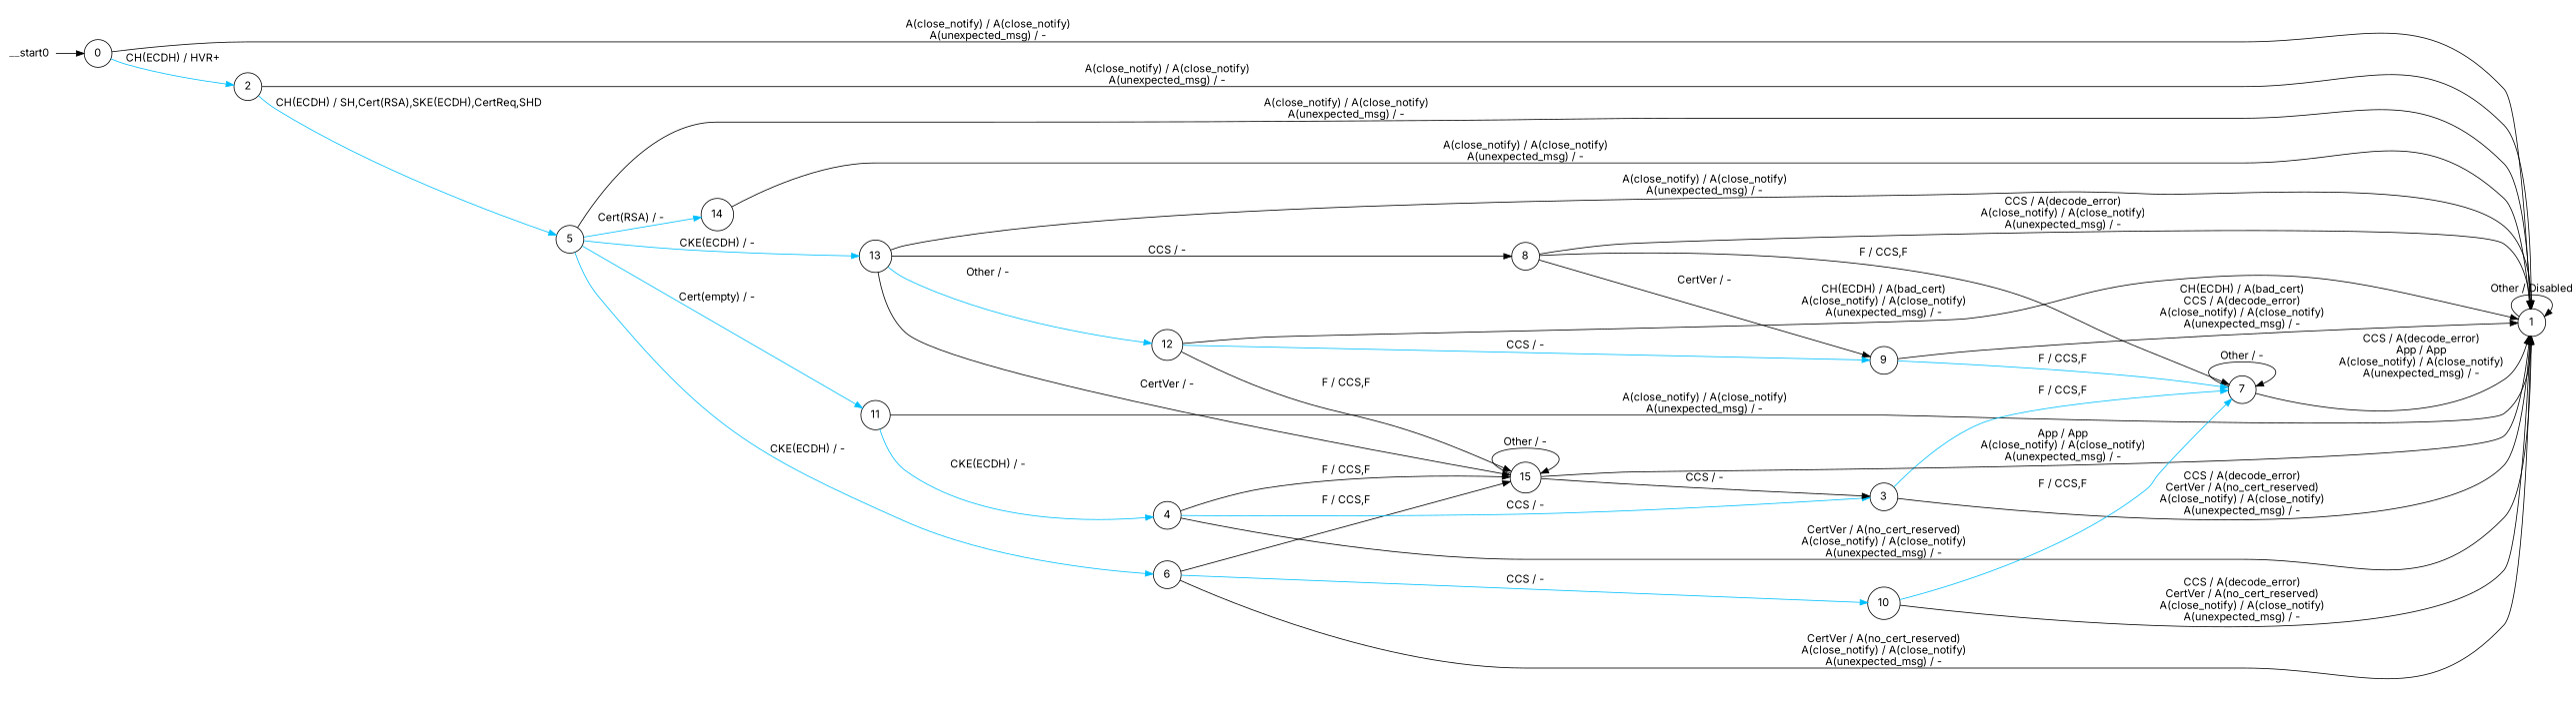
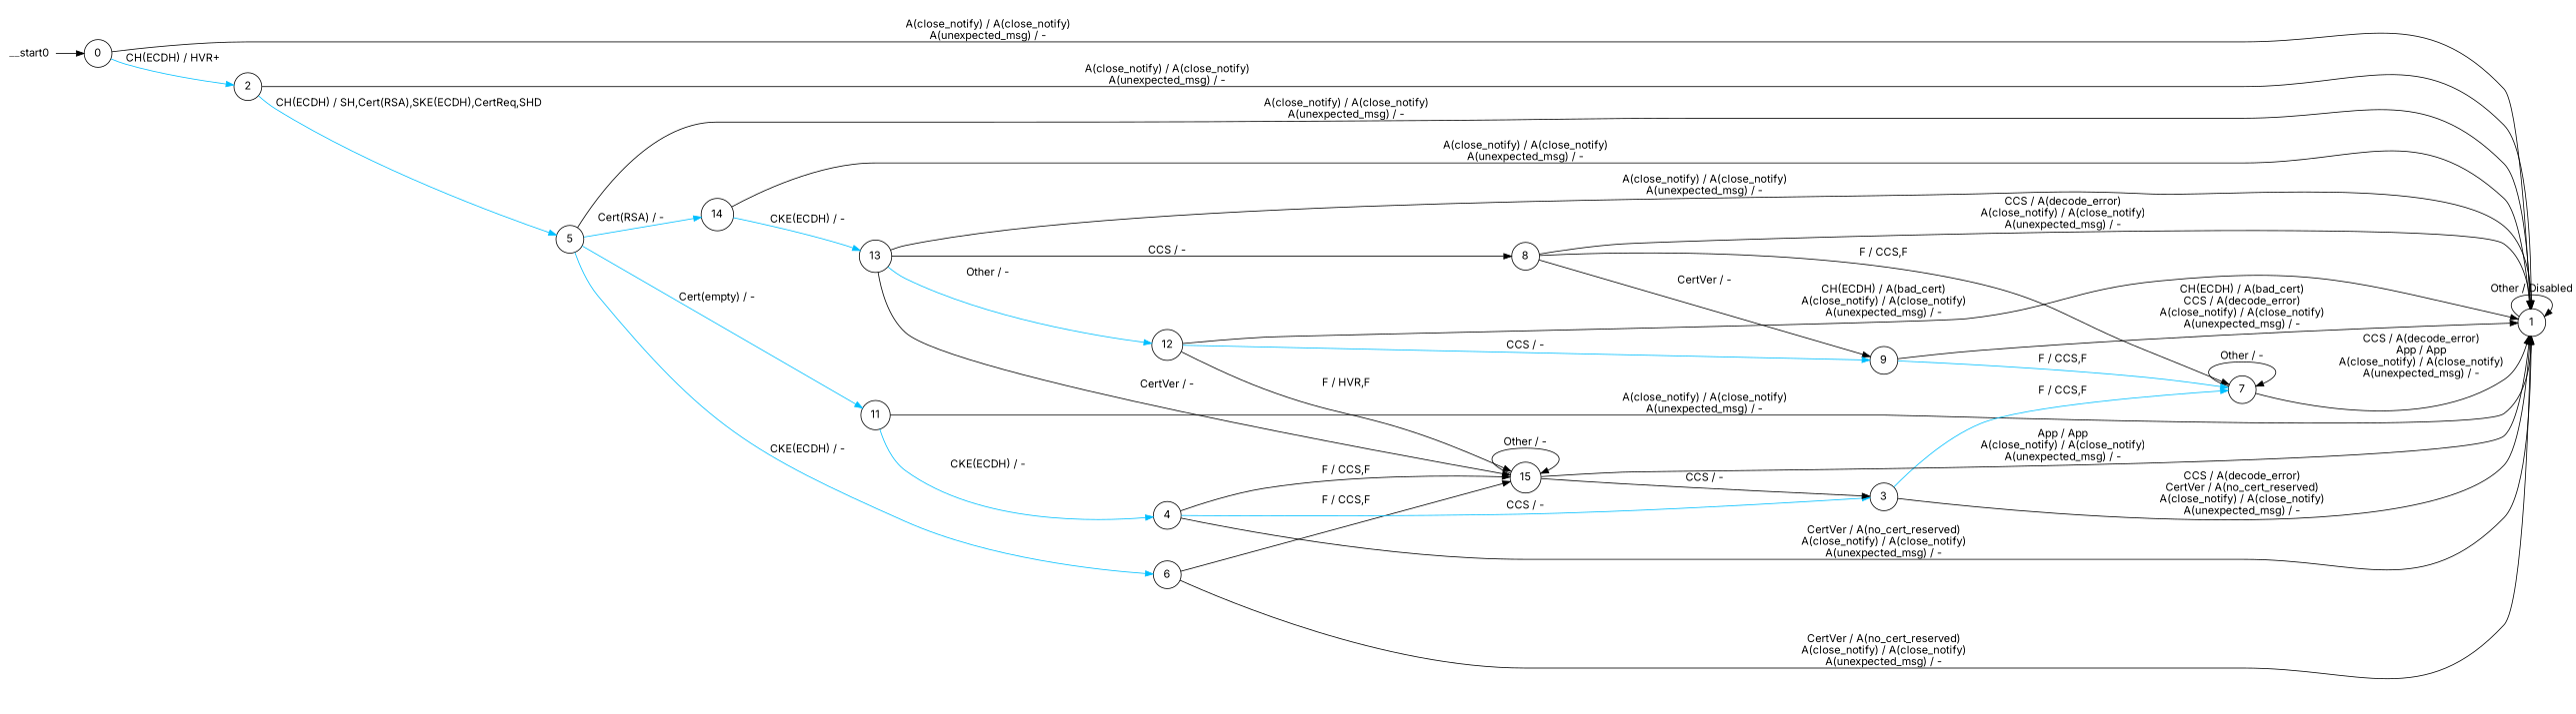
  digraph {
    fontname=Inter
    rankdir=LR
    node [fontname=Inter shape=circle]
    edge [fontname=Inter]
    n1 [label=0]
    n2 [label=1]
    n3 [label=2]
    n4 [label=5]
    n5 [label=6]
    n6 [label=11]
    n7 [label=14]
    n8 [label=3]
    n9 [label=7]
    n10 [label=4]
    n11 [label=15]
-   n12 [label=10]
    n13 [label=13]
    n14 [label=8]
    n15 [label=9]
    n16 [label=12]
    __start0 [height=0 shape=none width=0]
    n1 -> n2 [label="A(close_notify) / A(close_notify)\nA(unexpected_msg) / -"]
    n1 -> n3 [color=deepskyblue label="CH(ECDH) / HVR+"]
    n2 -> n2 [label="Other / Disabled"]
    n3 -> n2 [label="A(close_notify) / A(close_notify)\nA(unexpected_msg) / -"]
    n3 -> n4 [color=deepskyblue label="CH(ECDH) / SH,Cert(RSA),SKE(ECDH),CertReq,SHD"]
    n4 -> n2 [label="A(close_notify) / A(close_notify)\nA(unexpected_msg) / -"]
    n4 -> n5 [color=deepskyblue label="CKE(ECDH) / -"]
    n4 -> n6 [color=deepskyblue label="Cert(empty) / -"]
    n4 -> n7 [color=deepskyblue label="Cert(RSA) / -"]
    n5 -> n2 [label="CertVer / A(no_cert_reserved)\nA(close_notify) / A(close_notify)\nA(unexpected_msg) / -"]
    n5 -> n11 [label="F / CCS,F"]
-   n5 -> n12 [color=deepskyblue label="CCS / -"]
    n6 -> n2 [label="A(close_notify) / A(close_notify)\nA(unexpected_msg) / -"]
    n6 -> n10 [color=deepskyblue label="CKE(ECDH) / -"]
    n7 -> n2 [label="A(close_notify) / A(close_notify)\nA(unexpected_msg) / -"]
-   n4 -> n13 [color=deepskyblue label="CKE(ECDH) / -"]
+   n7 -> n13 [color=deepskyblue label="CKE(ECDH) / -"]
    n8 -> n2 [label="CCS / A(decode_error)\nCertVer / A(no_cert_reserved)\nA(close_notify) / A(close_notify)\nA(unexpected_msg) / -"]
    n8 -> n9 [color=deepskyblue label="F / CCS,F"]
    n9 -> n2 [label="CCS / A(decode_error)\nApp / App\nA(close_notify) / A(close_notify)\nA(unexpected_msg) / -"]
    n9 -> n9 [label="Other / -"]
    n10 -> n2 [label="CertVer / A(no_cert_reserved)\nA(close_notify) / A(close_notify)\nA(unexpected_msg) / -"]
    n10 -> n8 [color=deepskyblue label="CCS / -"]
    n10 -> n11 [label="F / CCS,F"]
    n11 -> n2 [label="App / App\nA(close_notify) / A(close_notify)\nA(unexpected_msg) / -"]
    n11 -> n8 [label="CCS / -"]
    n11 -> n11 [label="Other / -"]
-   n12 -> n2 [label="CCS / A(decode_error)\nCertVer / A(no_cert_reserved)\nA(close_notify) / A(close_notify)\nA(unexpected_msg) / -"]
-   n12 -> n9 [color=deepskyblue label="F / CCS,F"]
    n13 -> n2 [label="A(close_notify) / A(close_notify)\nA(unexpected_msg) / -"]
    n13 -> n11 [label="CertVer / -"]
    n13 -> n14 [label="CCS / -"]
    n13 -> n16 [color=deepskyblue label="Other / -"]
    n14 -> n2 [label="CCS / A(decode_error)\nA(close_notify) / A(close_notify)\nA(unexpected_msg) / -"]
    n14 -> n9 [label="F / CCS,F"]
    n14 -> n15 [label="CertVer / -"]
    n15 -> n2 [label="CH(ECDH) / A(bad_cert)\nCCS / A(decode_error)\nA(close_notify) / A(close_notify)\nA(unexpected_msg) / -"]
    n15 -> n9 [color=deepskyblue label="F / CCS,F"]
    n16 -> n2 [label="CH(ECDH) / A(bad_cert)\nA(close_notify) / A(close_notify)\nA(unexpected_msg) / -"]
-   n16 -> n11 [label="F / CCS,F"]
+   n16 -> n11 [label="F / HVR,F"]
    n16 -> n15 [color=deepskyblue label="CCS / -"]
    __start0 -> n1
  }
